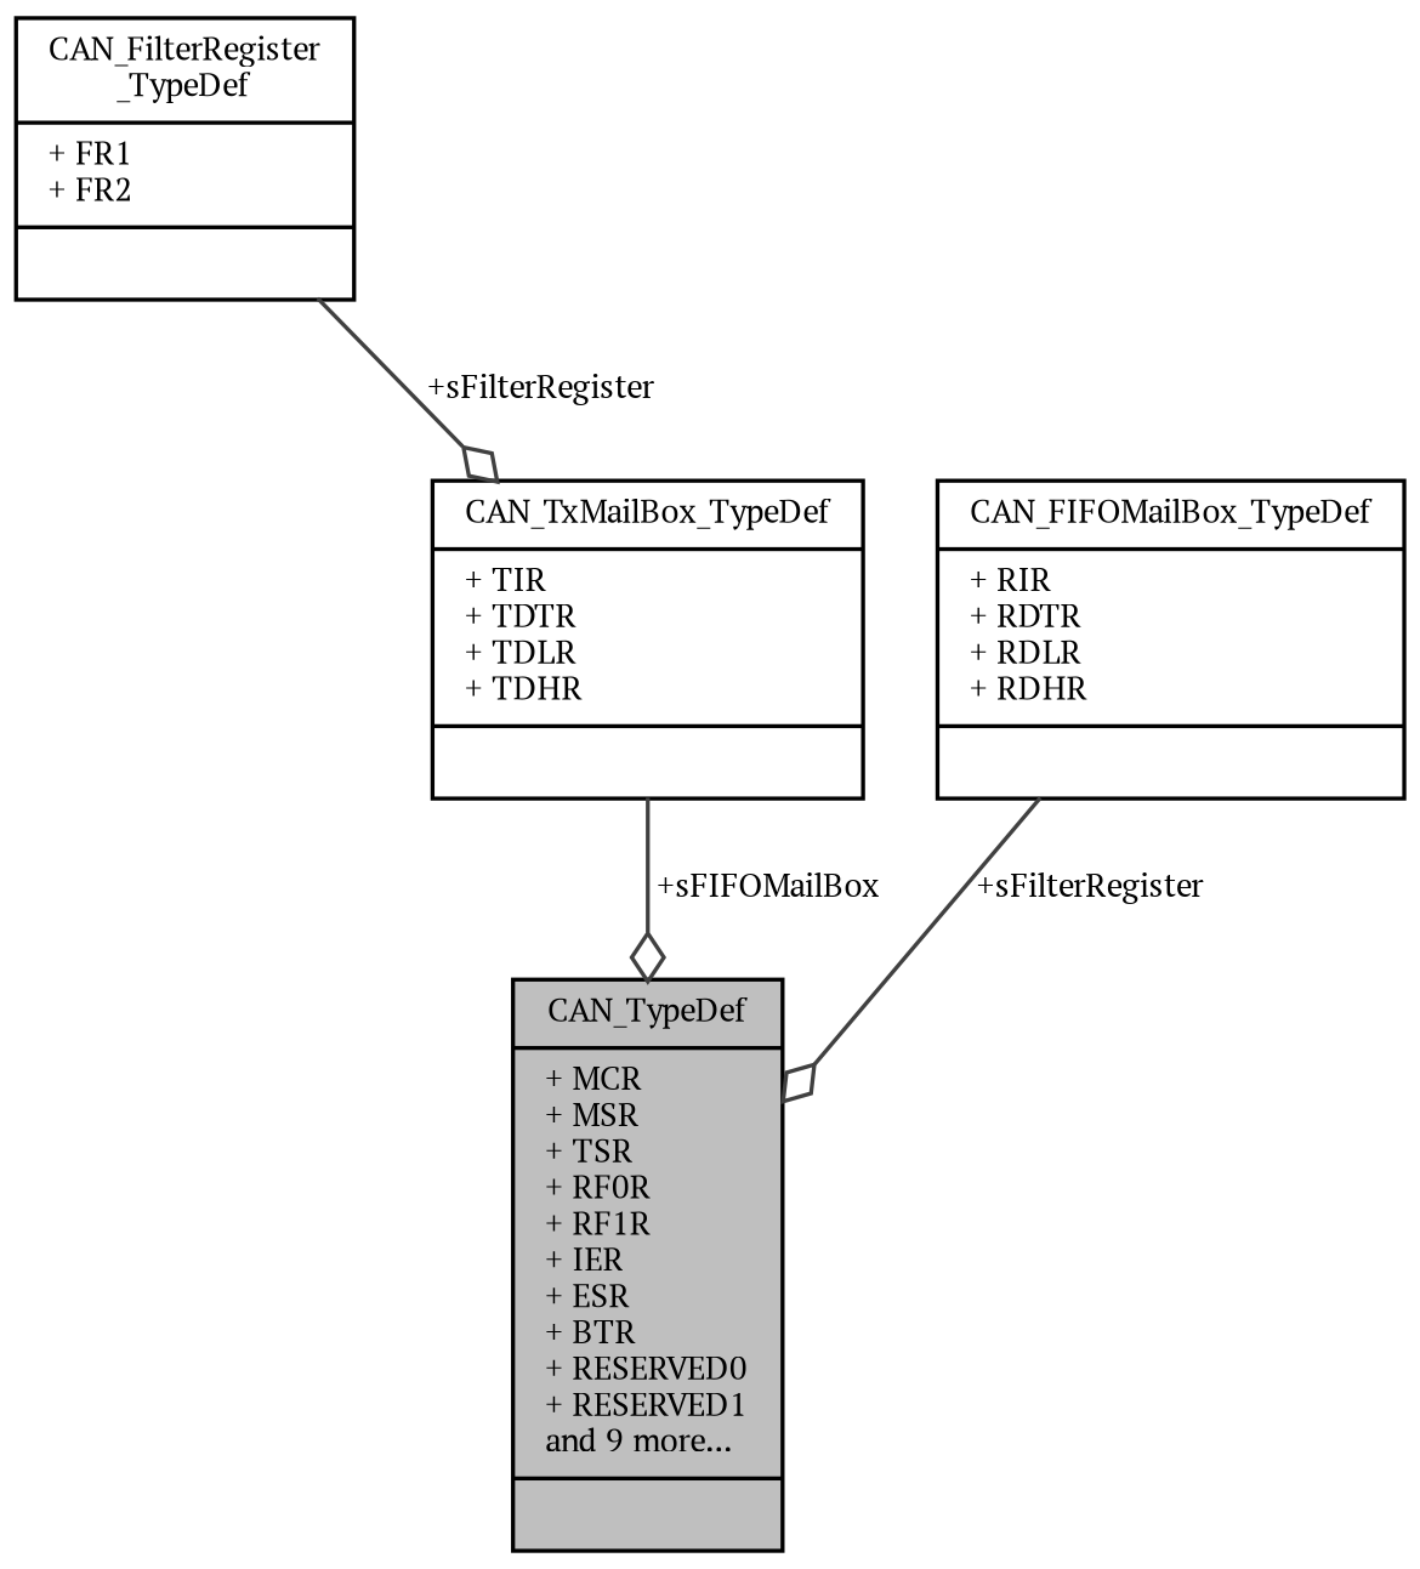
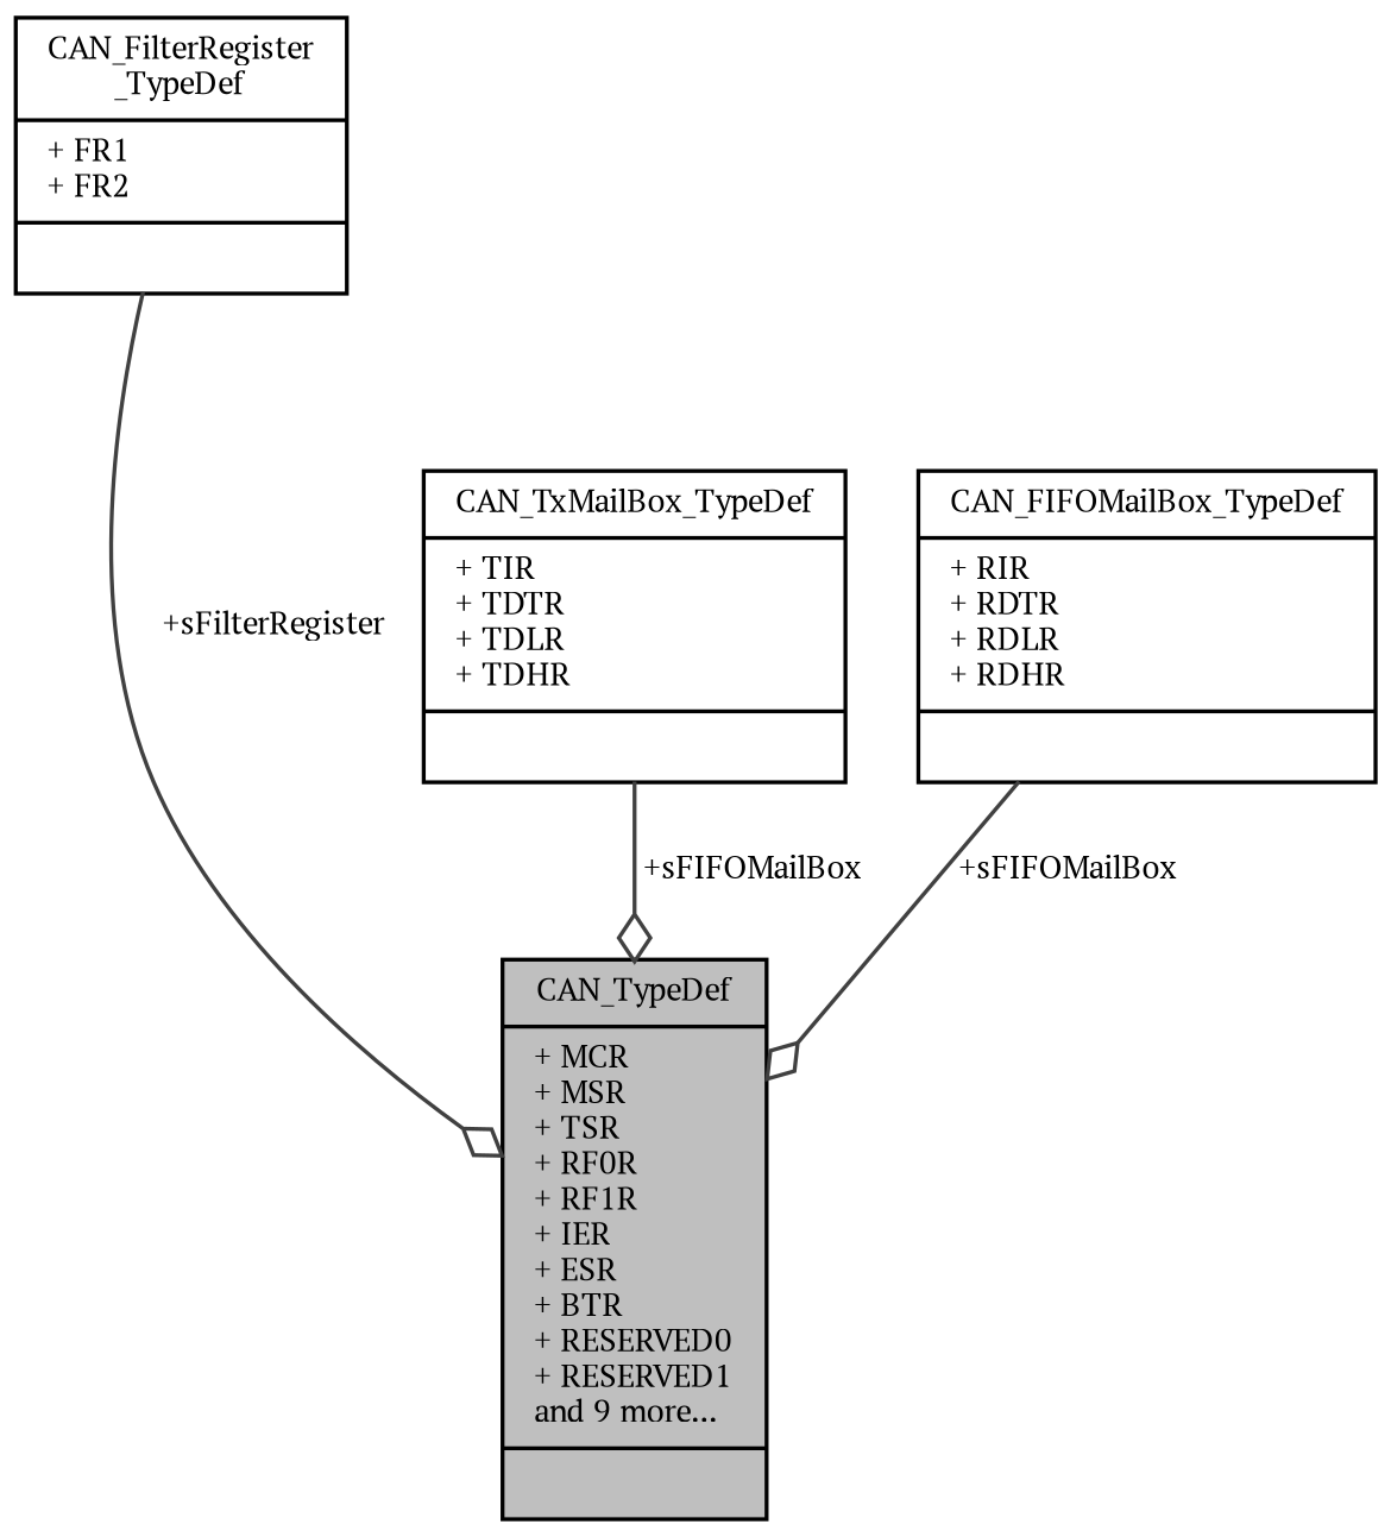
  digraph {
    fontname="PT Serif"
    node [color=black fillcolor=white fontname="PT Serif" fontsize=8 shape=record style=filled]
    edge [arrowhead=odiamond color=grey25 fontname="PT Serif" fontsize=8 labelfontname=Sans labelfontsize=8 style=solid]
    n1 [fillcolor=grey75 fontcolor=black height=0.2 label="{CAN_TypeDef\n|+ MCR\l+ MSR\l+ TSR\l+ RF0R\l+ RF1R\l+ IER\l+ ESR\l+ BTR\l+ RESERVED0\l+ RESERVED1\land 9 more...\l|}" width=0.4]
    n2 [height=0.2 label="{CAN_FilterRegister\l_TypeDef\n|+ FR1\l+ FR2\l|}" width=0.4]
    n3 [height=0.2 label="{CAN_TxMailBox_TypeDef\n|+ TIR\l+ TDTR\l+ TDLR\l+ TDHR\l|}" width=0.4]
    n4 [height=0.2 label="{CAN_FIFOMailBox_TypeDef\n|+ RIR\l+ RDTR\l+ RDLR\l+ RDHR\l|}" width=0.4]
-   n2 -> n3 [label=" +sFilterRegister"]
+   n2 -> n1 [label=" +sFilterRegister"]
    n3 -> n1 [label=" +sFIFOMailBox"]
-   n4 -> n1 [label=" +sFilterRegister"]
+   n4 -> n1 [label=" +sFIFOMailBox"]
  }
